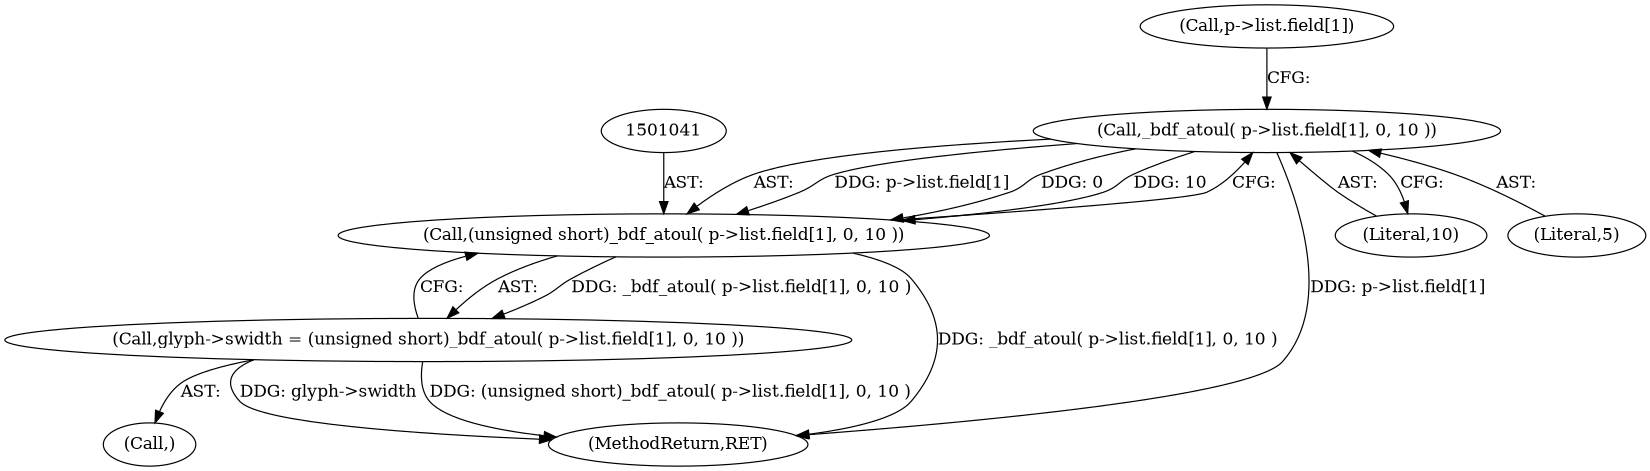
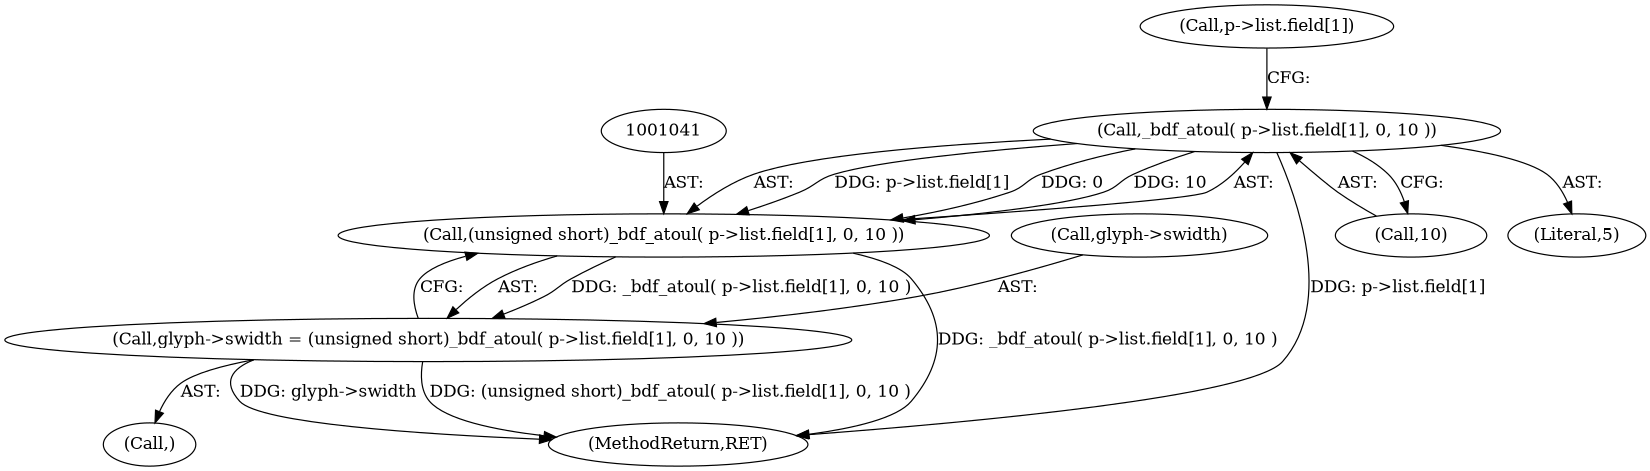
  digraph {
    n1 [label="(Call,_bdf_atoul( p->list.field[1], 0, 10 ))"]
    n2 [label="(Call,(unsigned short)_bdf_atoul( p->list.field[1], 0, 10 ))"]
-   n3 [label="(Literal,10)"]
+   n3 [label="(Call,10)"]
    n4 [label="(MethodReturn,RET)"]
    n5 [label="(Call,glyph->swidth = (unsigned short)_bdf_atoul( p->list.field[1], 0, 10 ))"]
    n6 [label="(Call,)"]
+   n7 [label="(Call,glyph->swidth)"]
    n8 [label="(Call,p->list.field[1])"]
    n9 [label="(Literal,5)"]
-   1001041 [label=1501041]
+   1001041
    n1 -> n2 [label="AST: "]
    n1 -> n2 [label="DDG: p->list.field[1]"]
    n1 -> n2 [label="DDG: 0"]
    n1 -> n2 [label="DDG: 10"]
    n1 -> n3 [label="CFG: "]
    n1 -> n4 [label="DDG: p->list.field[1]"]
-   n2 -> n1 [label="CFG: "]
+   n2 -> n1 [label="AST: "]
    n2 -> n4 [label="DDG: _bdf_atoul( p->list.field[1], 0, 10 )"]
    n2 -> n5 [label="AST: "]
    n2 -> n5 [label="DDG: _bdf_atoul( p->list.field[1], 0, 10 )"]
    n3 -> n1 [label="AST: "]
    n5 -> n2 [label="CFG: "]
    n5 -> n4 [label="DDG: (unsigned short)_bdf_atoul( p->list.field[1], 0, 10 )"]
    n5 -> n4 [label="DDG: glyph->swidth"]
    n5 -> n6 [label="AST: "]
+   n7 -> n5 [label="AST: "]
    n8 -> n1 [label="CFG: "]
-   n9 -> n1 [label="AST: "]
+   n1 -> n9 [label="AST: "]
    1001041 -> n2 [label="AST: "]
  }
